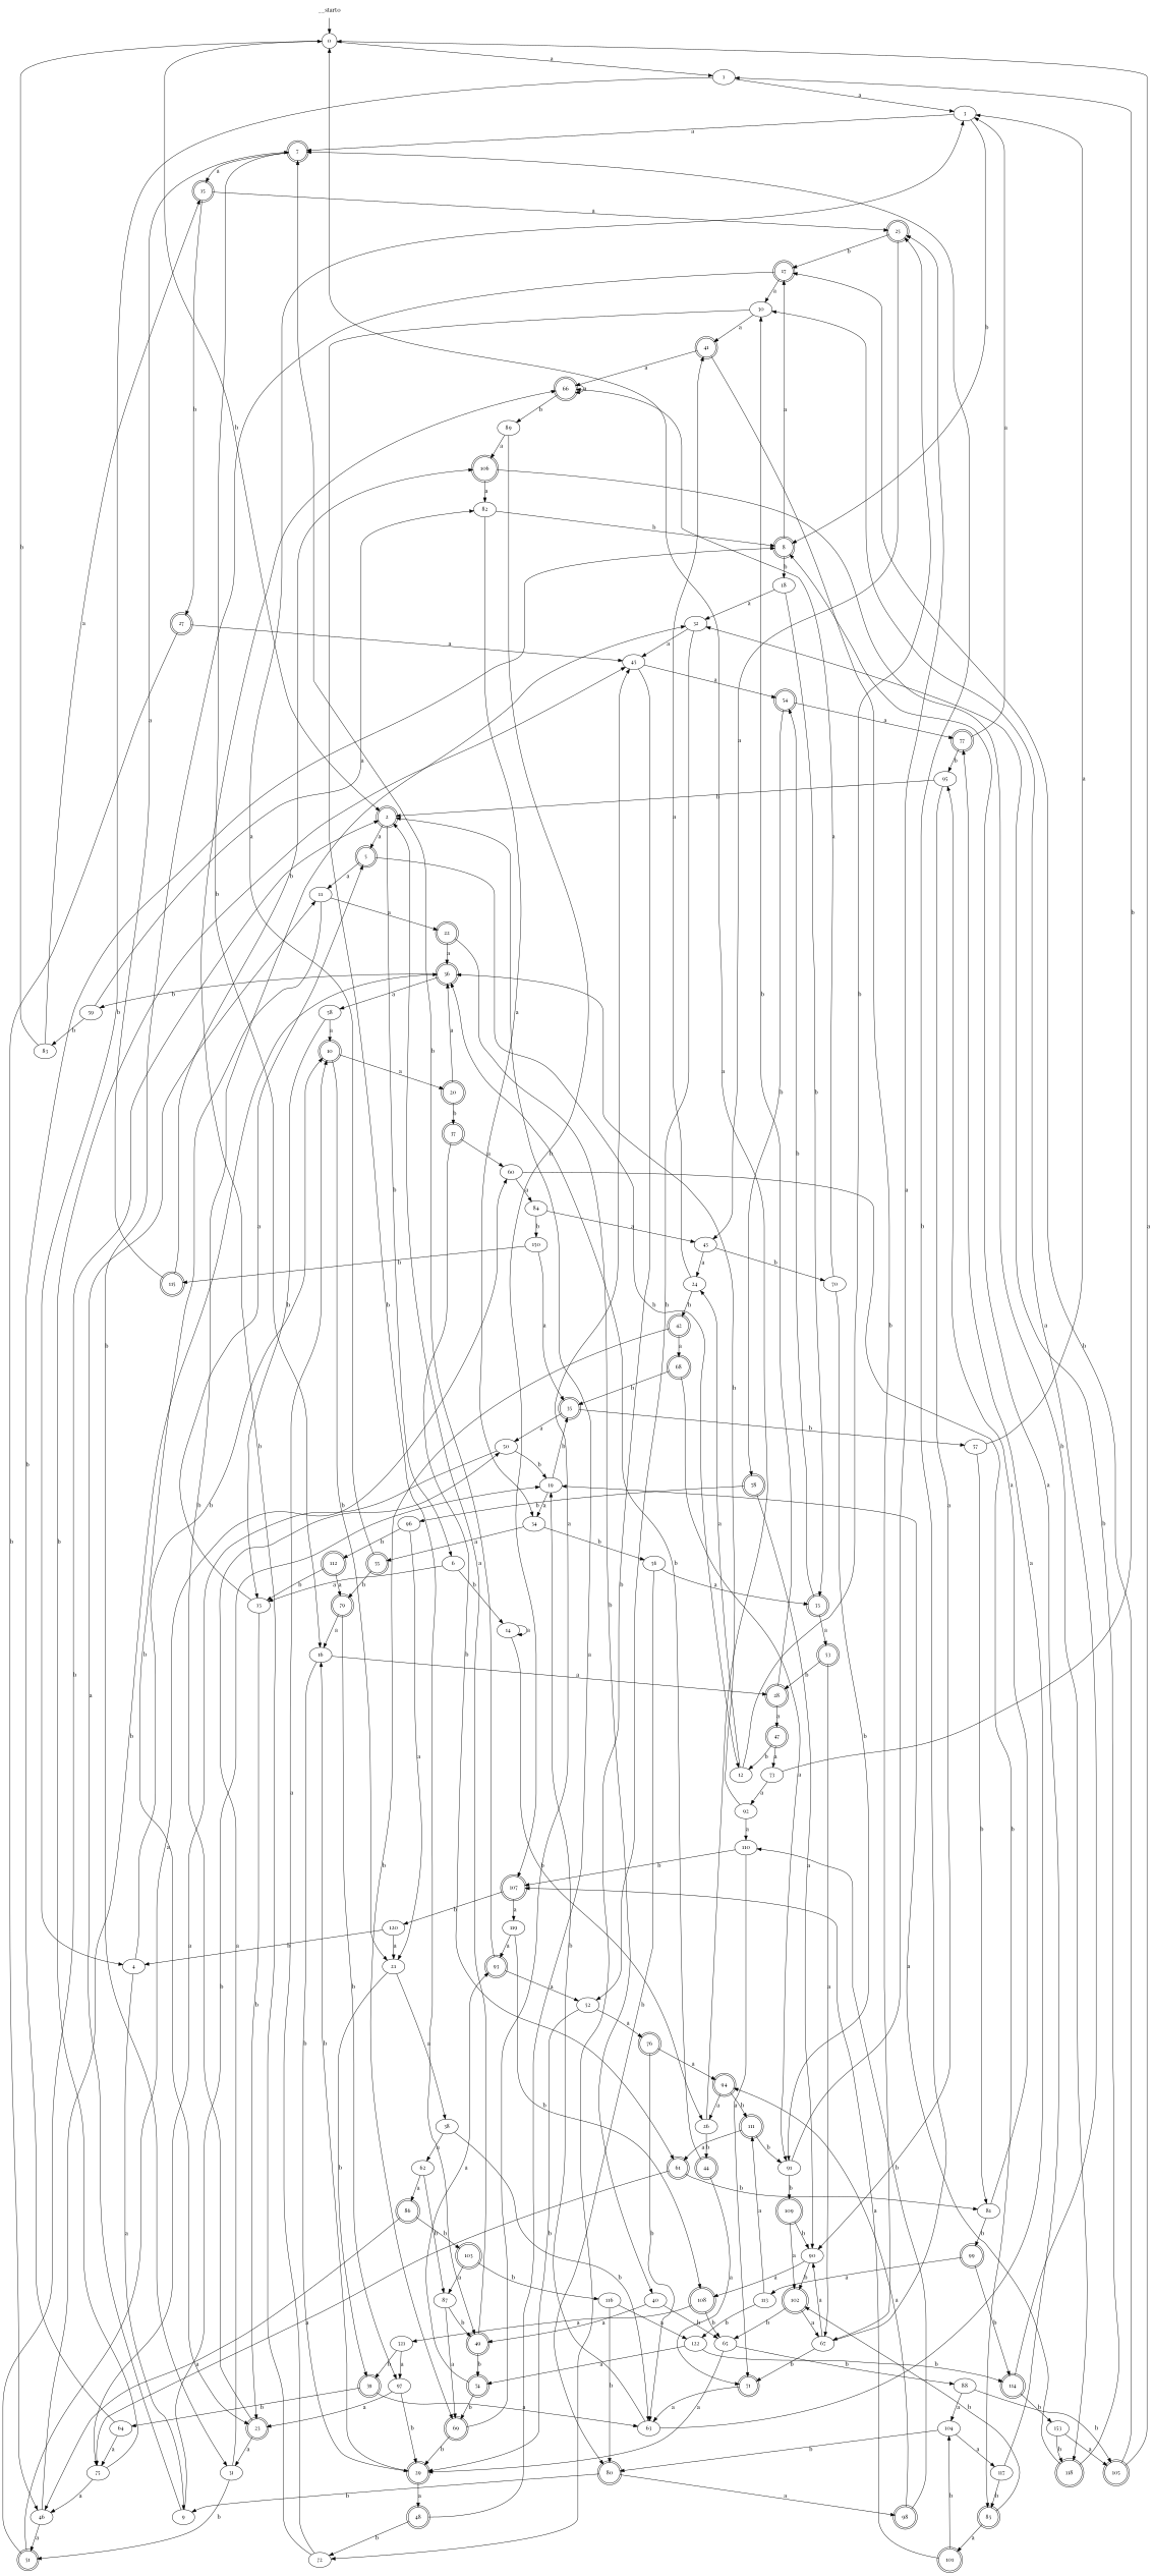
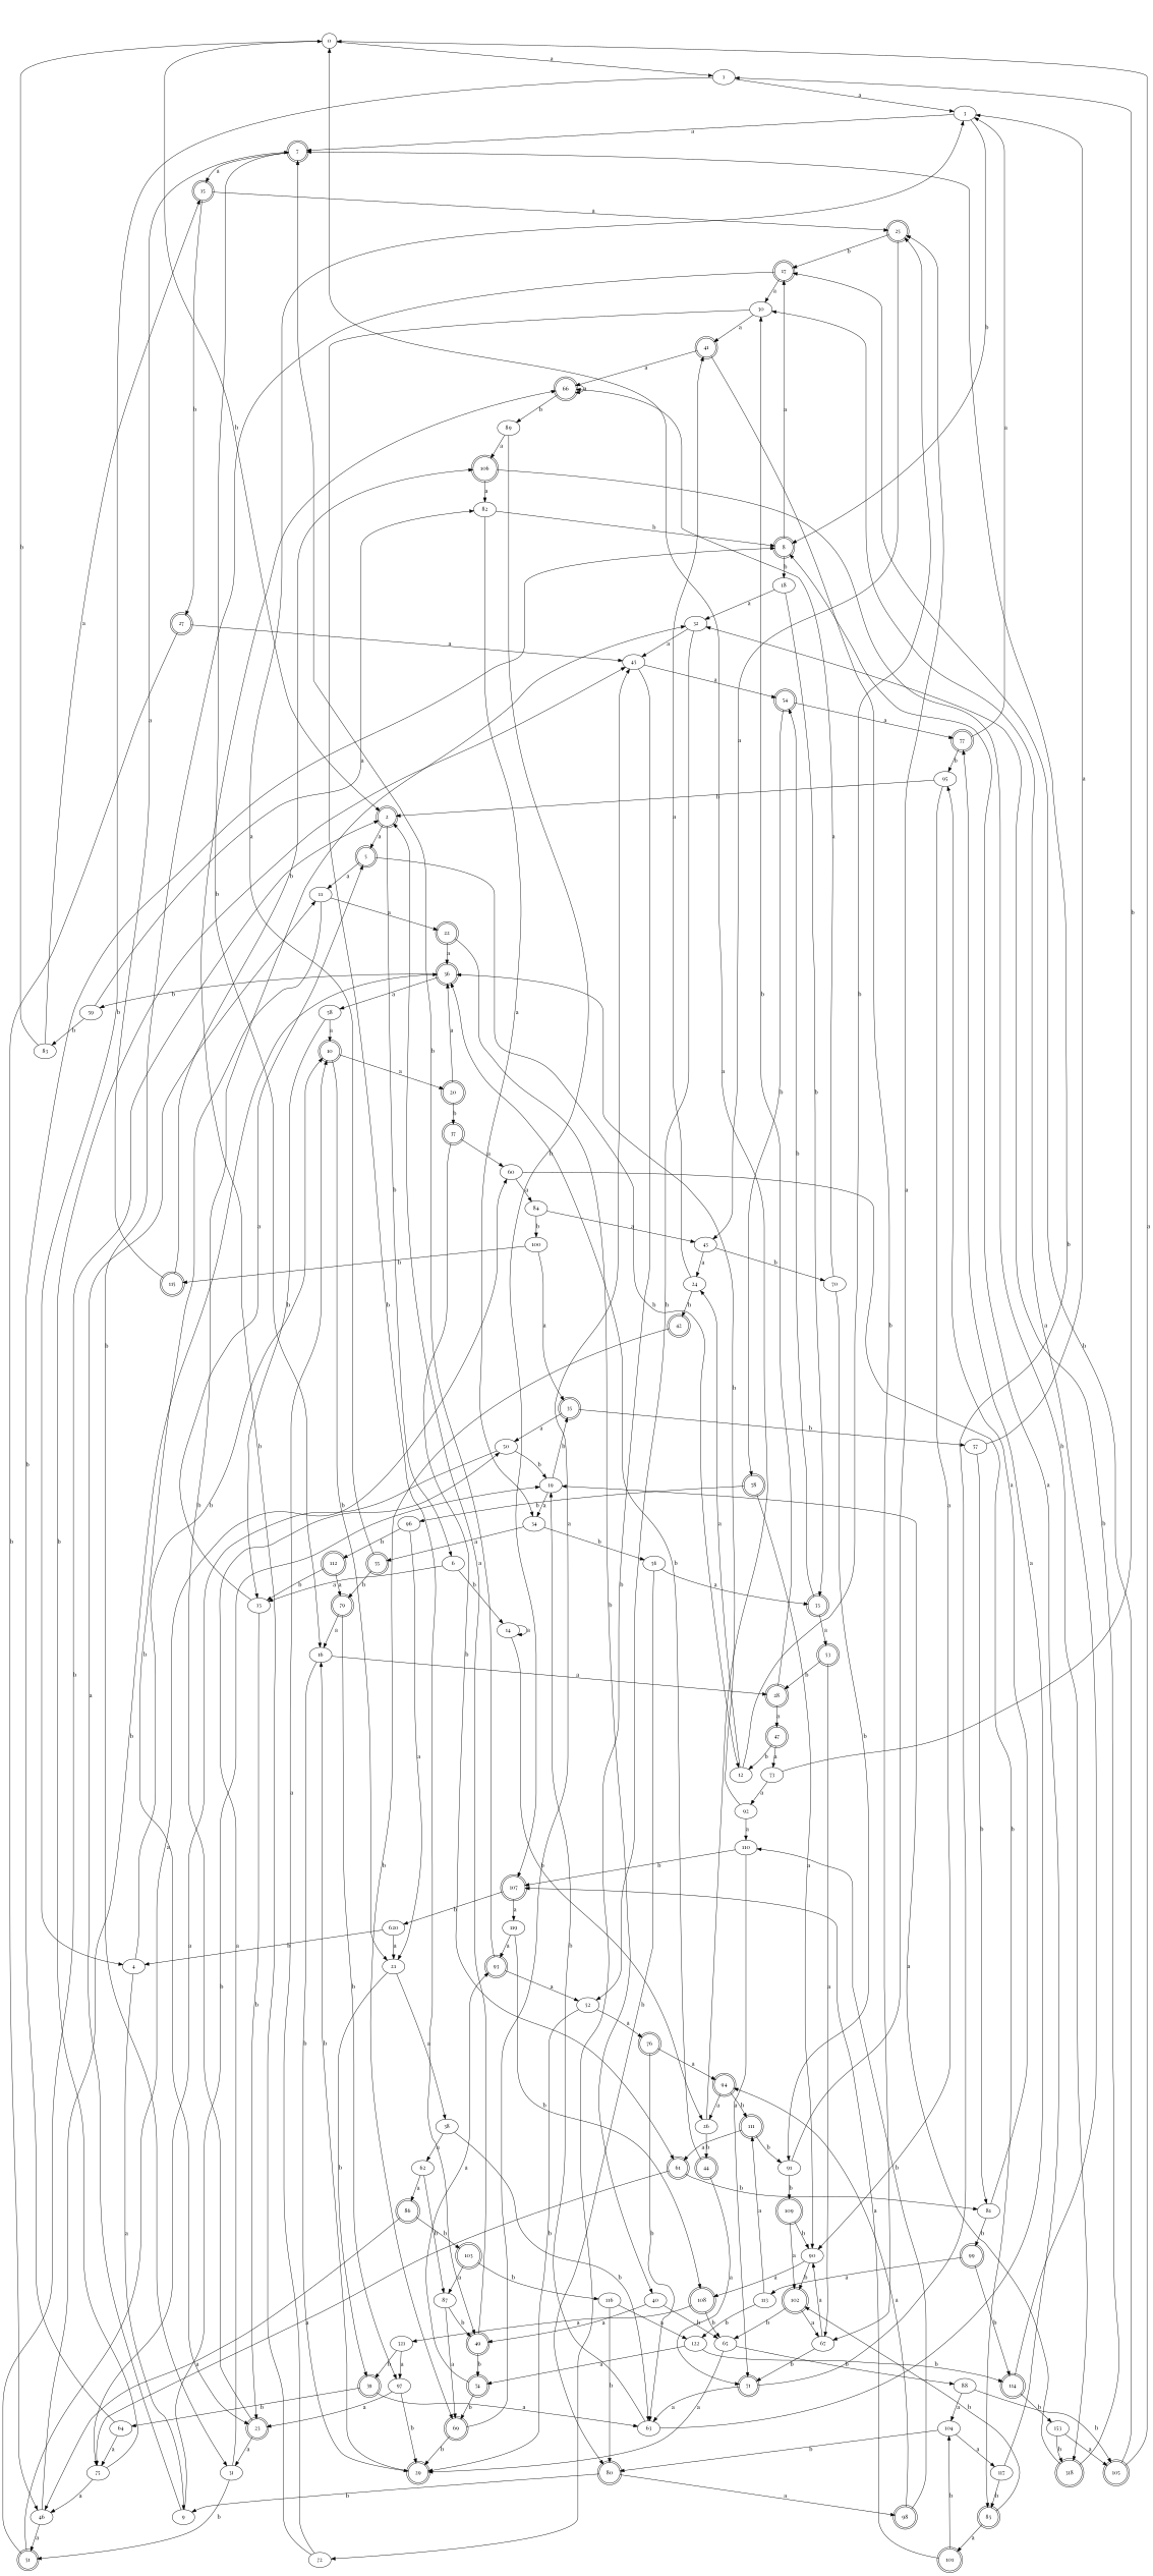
  digraph {
    fontname="Playfair Display"
    node [fontname="Playfair Display"]
    edge [fontname="Playfair Display"]
-   __start0 [shape=none]
    0 [shape=circle]
    1
    2 [shape=doublecircle]
    3
    4
    5 [shape=doublecircle]
    6
    7 [shape=doublecircle]
    8 [shape=doublecircle]
    9
    10 [shape=doublecircle]
    11
    12
    13
    14
    15 [shape=doublecircle]
    16
    17 [shape=doublecircle]
    18
    19
    20 [shape=doublecircle]
    21
    22 [shape=doublecircle]
    23 [shape=doublecircle]
    24
    25 [shape=doublecircle]
    26
    27 [shape=doublecircle]
    28 [shape=doublecircle]
    29 [shape=doublecircle]
    30
    31
    32
    33 [shape=doublecircle]
    34
    35 [shape=doublecircle]
    36 [shape=doublecircle]
    37 [shape=doublecircle]
    38
    39 [shape=doublecircle]
    40
    41 [shape=doublecircle]
    42 [shape=doublecircle]
    43
    44 [shape=doublecircle]
    45
    46
    47 [shape=doublecircle]
-   48 [shape=doublecircle]
    49 [shape=doublecircle]
    50
    51 [shape=doublecircle]
    52
    53 [shape=doublecircle]
    54 [shape=doublecircle]
    55 [shape=doublecircle]
    56
    57
    58
    59
    60
    61 [shape=doublecircle]
    62
    63
    64
    65
    66 [shape=doublecircle]
    67
-   68 [shape=doublecircle]
    69 [shape=doublecircle]
    70
    71 [shape=doublecircle]
    72
    73
    74 [shape=doublecircle]
    75
    76 [shape=doublecircle]
    77 [shape=doublecircle]
    78 [shape=doublecircle]
    79 [shape=doublecircle]
    80 [shape=doublecircle]
    81
    82
    83
    84
    85 [shape=doublecircle]
    86 [shape=doublecircle]
    87
    88
    89
    90
    91
    92
    93 [shape=doublecircle]
    94 [shape=doublecircle]
    95
    96
    97
    98 [shape=doublecircle]
    99 [shape=doublecircle]
-   100 [label=150]
+   100
    101 [shape=doublecircle]
    102 [shape=doublecircle]
    103 [shape=doublecircle]
    104
    105 [shape=doublecircle]
    106 [shape=doublecircle]
    107 [shape=doublecircle]
    108 [shape=doublecircle]
    109 [shape=doublecircle]
    110
    111 [shape=doublecircle]
    112 [shape=doublecircle]
    113
    114 [shape=doublecircle]
    115 [shape=doublecircle]
    116
    117
-   118 [shape=doublecircle]
+   118 [shape=doublecircle label=318]
    119
-   120
+   120 [label=620]
    n123 [label=321]
    122
    n125 [label=153]
-   __start0 -> 0
    0 -> 1 [label=a]
    0 -> 2 [label=b]
    1 -> 3 [label=a]
    1 -> 4 [label=b]
    2 -> 5 [label=a]
    2 -> 6 [label=b]
    3 -> 7 [label=a]
    3 -> 8 [label=b]
    4 -> 9 [label=a]
    4 -> 10 [label=b]
    5 -> 11 [label=a]
    5 -> 12 [label=b]
    6 -> 13 [label=a]
    6 -> 14 [label=b]
    7 -> 15 [label=a]
    7 -> 16 [label=b]
    8 -> 17 [label=a]
    8 -> 18 [label=b]
    9 -> 11 [label=a]
    9 -> 19 [label=b]
    10 -> 20 [label=a]
    10 -> 21 [label=b]
    11 -> 22 [label=a]
    11 -> 23 [label=b]
    12 -> 24 [label=a]
    12 -> 25 [label=b]
    13 -> 5 [label=a]
    13 -> 23 [label=b]
    14 -> 14 [label=a]
    14 -> 26 [label=b]
    15 -> 25 [label=a]
    15 -> 27 [label=b]
    16 -> 28 [label=a]
    16 -> 29 [label=b]
    17 -> 30 [label=a]
    17 -> 31 [label=b]
    18 -> 32 [label=a]
    18 -> 33 [label=b]
    19 -> 34 [label=a]
    19 -> 35 [label=b]
    20 -> 36 [label=a]
    20 -> 37 [label=b]
    21 -> 38 [label=a]
    21 -> 39 [label=b]
    22 -> 36 [label=a]
    22 -> 40 [label=b]
    23 -> 31 [label=a]
    23 -> 32 [label=b]
    24 -> 41 [label=a]
    24 -> 42 [label=b]
    25 -> 17 [label=b]
    25 -> 43 [label=a]
    26 -> 0 [label=a]
    26 -> 44 [label=b]
    27 -> 45 [label=a]
    27 -> 46 [label=b]
    28 -> 30 [label=b]
    28 -> 47 [label=a]
    29 -> 16 [label=b]
-   29 -> 48 [label=a]
    30 -> 41 [label=a]
    30 -> 49 [label=b]
    31 -> 50 [label=a]
    31 -> 51 [label=b]
    32 -> 45 [label=a]
    32 -> 52 [label=b]
    33 -> 53 [label=a]
    33 -> 54 [label=b]
    34 -> 55 [label=a]
    34 -> 56 [label=b]
    35 -> 50 [label=a]
    35 -> 57 [label=b]
    36 -> 58 [label=a]
    36 -> 59 [label=b]
    37 -> 60 [label=a]
    37 -> 61 [label=b]
    38 -> 62 [label=a]
    38 -> 63 [label=b]
    39 -> 63 [label=a]
    39 -> 64 [label=b]
    40 -> 49 [label=a]
    40 -> 65 [label=b]
    41 -> 66 [label=a]
    41 -> 67 [label=b]
-   42 -> 68 [label=a]
    42 -> 69 [label=b]
    43 -> 24 [label=a]
    43 -> 70 [label=b]
    44 -> 36 [label=b]
    44 -> 71 [label=a]
    45 -> 54 [label=a]
    45 -> 72 [label=b]
    46 -> 36 [label=b]
    46 -> 51 [label=a]
    47 -> 12 [label=b]
    47 -> 73 [label=a]
-   48 -> 2 [label=a]
-   48 -> 72 [label=b]
    49 -> 2 [label=a]
    49 -> 74 [label=b]
    50 -> 19 [label=b]
    50 -> 75 [label=a]
    51 -> 2 [label=b]
    51 -> 60 [label=a]
    52 -> 29 [label=b]
    52 -> 76 [label=a]
    53 -> 28 [label=b]
    53 -> 67 [label=a]
    54 -> 77 [label=a]
    54 -> 78 [label=b]
    55 -> 3 [label=a]
    55 -> 79 [label=b]
    56 -> 33 [label=a]
    56 -> 80 [label=b]
    57 -> 3 [label=a]
    57 -> 81 [label=b]
    58 -> 10 [label=a]
    58 -> 13 [label=b]
    59 -> 82 [label=a]
    59 -> 83 [label=b]
    60 -> 84 [label=a]
    60 -> 85 [label=b]
    61 -> 75 [label=a]
    61 -> 81 [label=b]
    62 -> 86 [label=a]
    62 -> 87 [label=b]
    63 -> 19 [label=b]
    63 -> 77 [label=a]
    64 -> 8 [label=b]
    64 -> 75 [label=a]
    65 -> 29 [label=a]
    65 -> 88 [label=b]
    66 -> 66 [label=a]
    66 -> 89 [label=b]
    67 -> 71 [label=b]
    67 -> 90 [label=a]
-   68 -> 35 [label=b]
-   68 -> 91 [label=a]
    69 -> 29 [label=b]
    69 -> 45 [label=a]
    70 -> 66 [label=a]
    70 -> 91 [label=b]
-   67 -> 7 [label=b]
+   71 -> 7 [label=b]
    71 -> 63 [label=a]
    72 -> 10 [label=a]
    72 -> 66 [label=b]
    73 -> 1 [label=b]
    73 -> 92 [label=a]
    74 -> 69 [label=b]
    74 -> 93 [label=a]
    75 -> 45 [label=b]
    75 -> 46 [label=a]
    76 -> 63 [label=b]
    76 -> 94 [label=a]
    77 -> 3 [label=a]
    77 -> 95 [label=b]
    78 -> 90 [label=a]
    78 -> 96 [label=b]
    79 -> 16 [label=a]
    79 -> 97 [label=b]
    80 -> 9 [label=b]
    80 -> 98 [label=a]
    81 -> 95 [label=a]
    81 -> 99 [label=b]
    82 -> 8 [label=b]
    82 -> 34 [label=a]
    83 -> 0 [label=b]
    83 -> 15 [label=a]
    84 -> 43 [label=a]
    84 -> 100 [label=b]
    85 -> 101 [label=a]
    85 -> 102 [label=b]
    86 -> 46 [label=a]
    86 -> 103 [label=b]
    87 -> 49 [label=b]
    87 -> 69 [label=a]
    88 -> 104 [label=a]
    88 -> 105 [label=b]
    89 -> 106 [label=a]
    89 -> 107 [label=b]
    90 -> 102 [label=b]
    90 -> 108 [label=a]
    91 -> 25 [label=a]
    91 -> 109 [label=b]
    92 -> 36 [label=b]
    92 -> 110 [label=a]
    93 -> 7 [label=b]
    93 -> 52 [label=a]
    94 -> 26 [label=a]
    94 -> 111 [label=b]
    95 -> 2 [label=b]
    95 -> 90 [label=a]
    96 -> 21 [label=a]
    96 -> 112 [label=b]
    97 -> 23 [label=a]
    97 -> 29 [label=b]
    98 -> 94 [label=a]
    98 -> 110 [label=b]
    99 -> 113 [label=a]
    99 -> 114 [label=b]
    100 -> 35 [label=a]
    100 -> 115 [label=b]
    101 -> 104 [label=b]
    101 -> 107 [label=a]
    102 -> 65 [label=b]
    102 -> 67 [label=a]
    103 -> 87 [label=a]
    103 -> 116 [label=b]
    104 -> 80 [label=b]
    104 -> 117 [label=a]
    105 -> 0 [label=a]
    105 -> 17 [label=b]
    106 -> 82 [label=a]
    106 -> 118 [label=b]
    107 -> 119 [label=a]
    107 -> 120 [label=b]
    108 -> 65 [label=b]
    108 -> n123 [label=a]
    109 -> 90 [label=b]
    109 -> 102 [label=a]
    110 -> 71 [label=a]
    110 -> 107 [label=b]
    111 -> 61 [label=a]
    111 -> 91 [label=b]
    112 -> 13 [label=b]
    112 -> 79 [label=a]
    113 -> 111 [label=a]
    113 -> 122 [label=b]
    114 -> 30 [label=a]
    114 -> n125 [label=b]
    115 -> 7 [label=a]
    115 -> 106 [label=b]
    116 -> 80 [label=b]
    116 -> 122 [label=a]
    117 -> 8 [label=a]
    117 -> 85 [label=b]
    118 -> 19 [label=a]
    118 -> 32 [label=b]
    119 -> 93 [label=a]
    119 -> 108 [label=b]
    120 -> 4 [label=b]
    120 -> 21 [label=a]
    n123 -> 39 [label=b]
    n123 -> 97 [label=a]
    122 -> 74 [label=a]
    122 -> 114 [label=b]
    n125 -> 105 [label=a]
    n125 -> 118 [label=b]
  }
